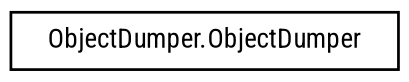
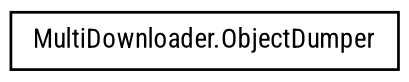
  digraph {
    rankdir=LR
    fontname="Roboto Condensed"
-   n1 [color=black fillcolor=white fontname="Roboto Condensed" fontsize=10 height=0.2 label="ObjectDumper.ObjectDumper" shape=record style=filled width=0.4]
+   n1 [color=black fillcolor=white fontname="Roboto Condensed" fontsize=10 height=0.2 label="MultiDownloader.ObjectDumper" shape=record style=filled width=0.4]
  }
